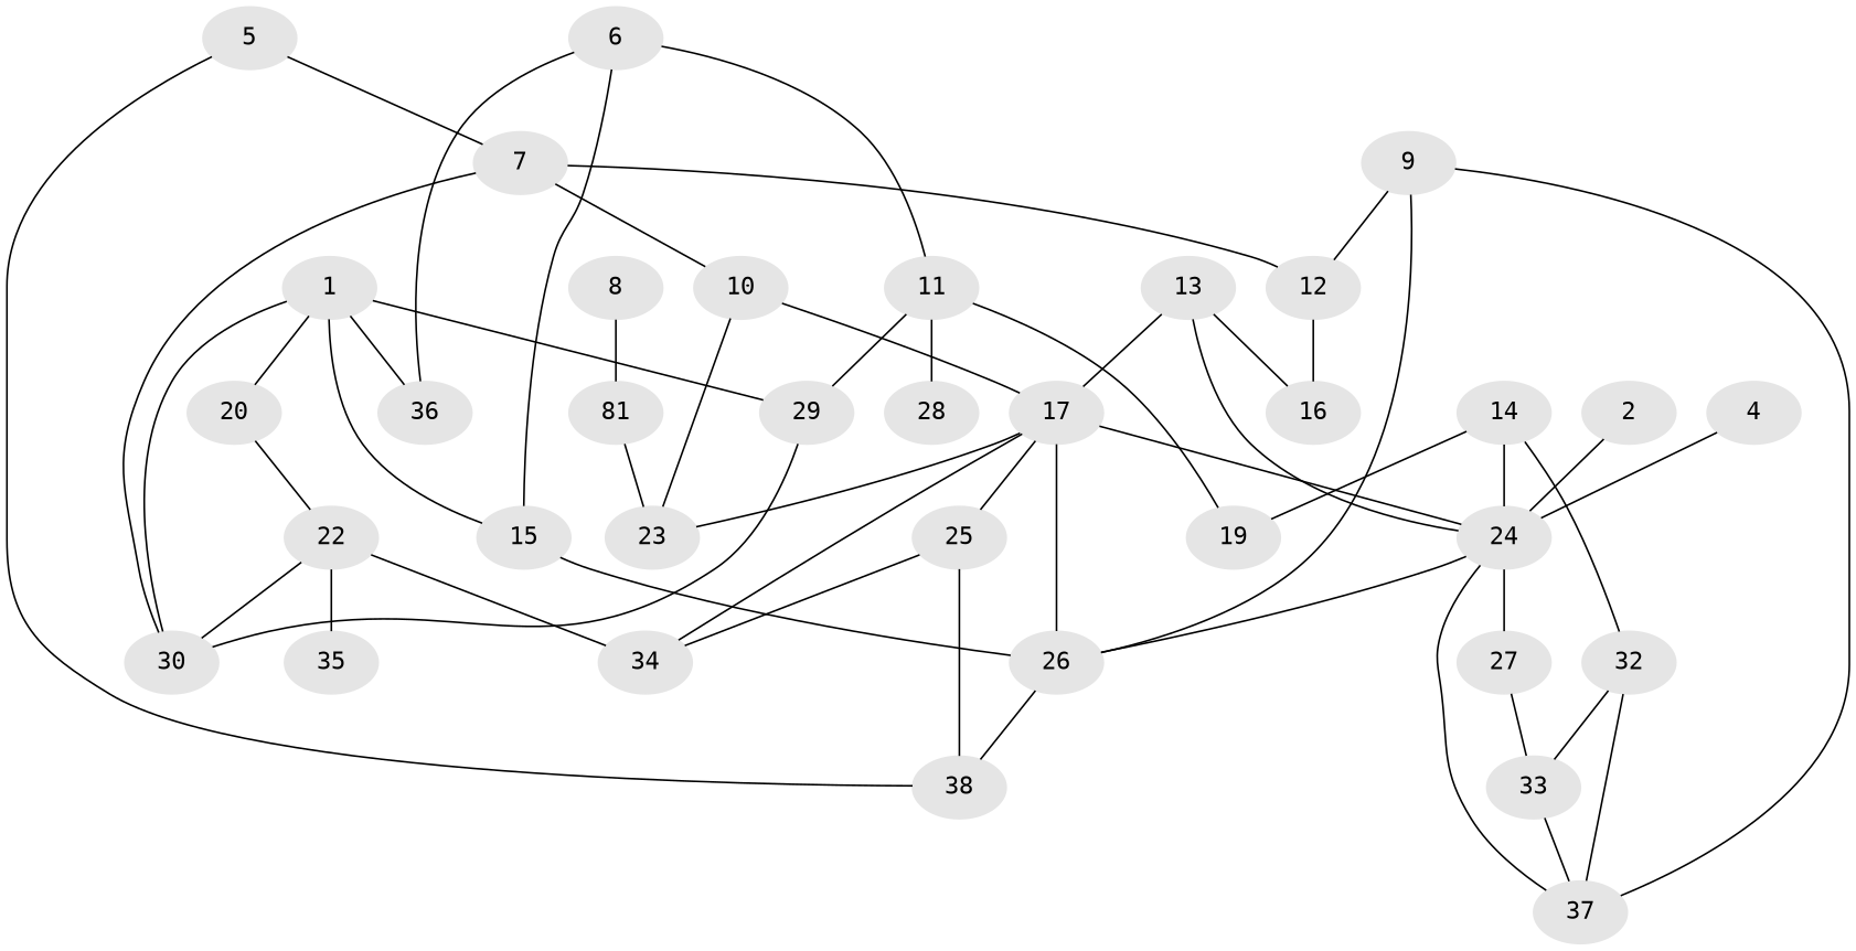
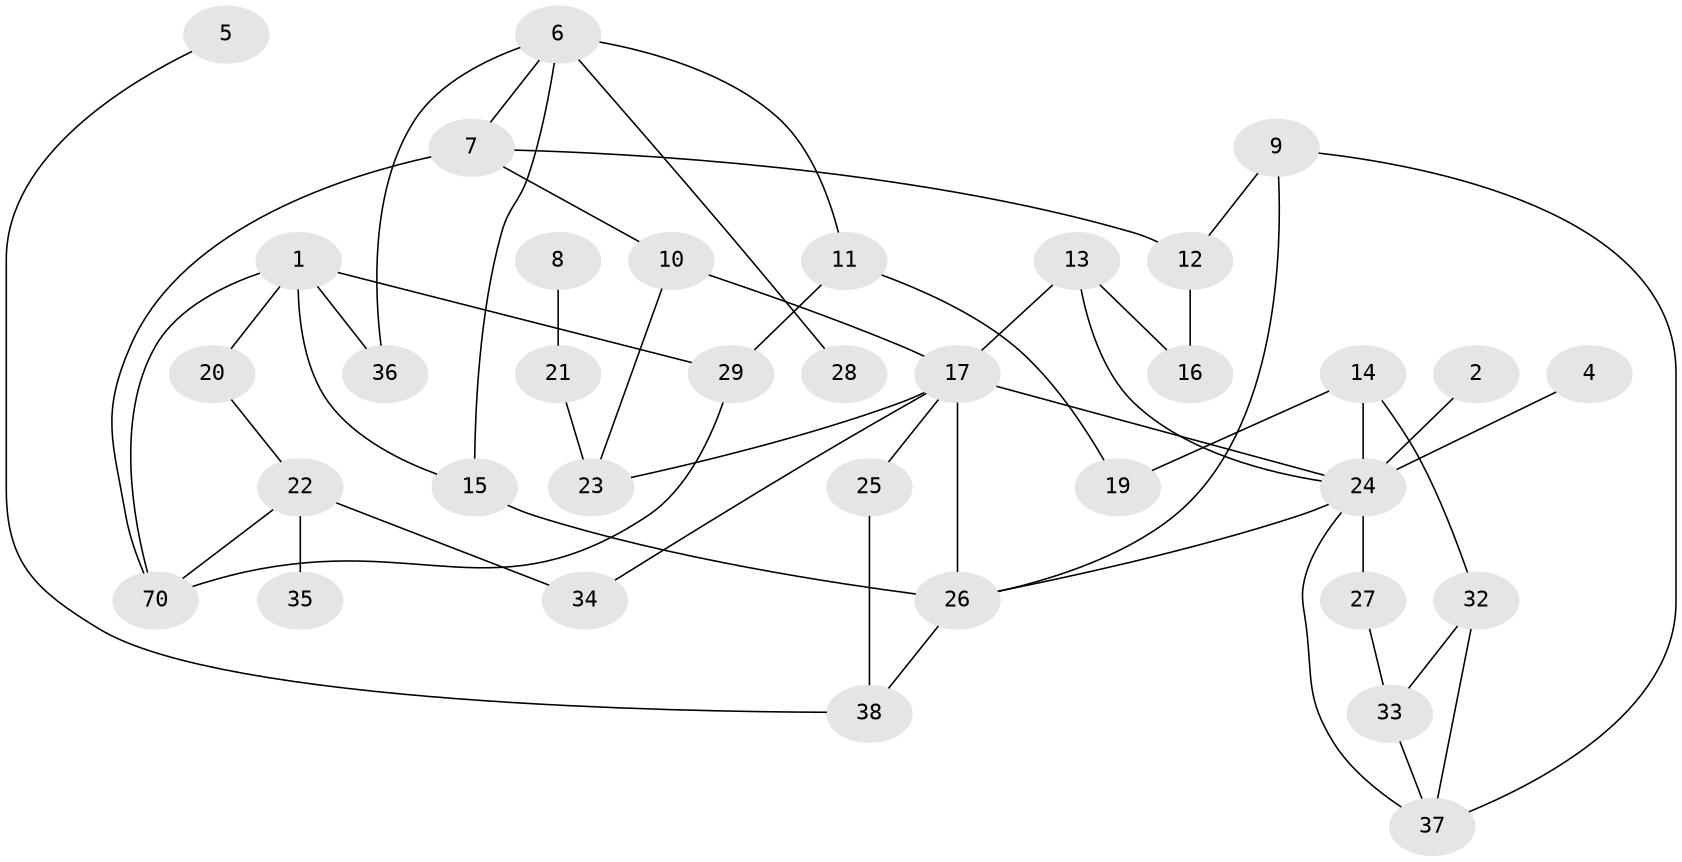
  graph {
    fontname="DejaVu Sans Mono"
    node [color=gray90 fontname="DejaVu Sans Mono" style=filled]
    edge [fontname="DejaVu Sans Mono" weight=1.0]
    1
    15
    20
    29
-   30
+   30 [label=70]
    36
    26
    22
    2
    24
    37
    27
    4
    5
    7
    38
    10
    12
    6
    11
    28
    19
    17
    23
    16
    8
-   21 [label=81]
+   21
    9
    25
    34
    13
    14
    32
    33
    35
    1 -- 15
    1 -- 20
    1 -- 29
    1 -- 30
    1 -- 36
    15 -- 26 [weight=2.0]
    20 -- 22
    29 -- 30
    26 -- 38
    22 -- 30
    22 -- 34 [weight=2.0]
    22 -- 35
    2 -- 24
    24 -- 26
    24 -- 37
    24 -- 27 [weight=2.0]
    27 -- 33
    4 -- 24
-   5 -- 7
+   6 -- 7
    5 -- 38
    7 -- 30
    7 -- 10
    7 -- 12 [weight=2.0]
    10 -- 17
    10 -- 23
    12 -- 16
    6 -- 15
    6 -- 36
    6 -- 11
-   11 -- 28
+   6 -- 28
    11 -- 29
    11 -- 19
    17 -- 26
    17 -- 24 [weight=2.0]
    17 -- 23
    17 -- 25
    17 -- 34
    8 -- 21
    21 -- 23 [weight=2.0]
    9 -- 26 [weight=2.0]
    9 -- 37
    9 -- 12
    25 -- 38
-   25 -- 34
    13 -- 24
    13 -- 17
    13 -- 16
    14 -- 24
    14 -- 19
    14 -- 32
    32 -- 37
    32 -- 33
    33 -- 37
  }
